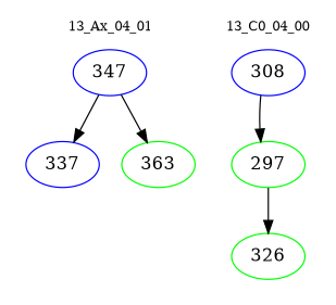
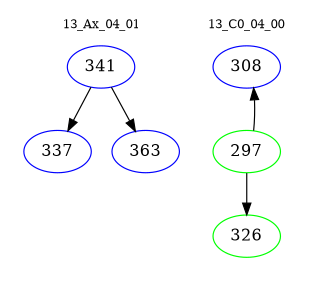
  digraph {
    node [color=blue]
    edge [color=black]
-   n1 [label=347]
+   n1 [label=341]
    n2 [label=337]
-   n3 [color=green label=363]
+   n3 [label=363]
    n4 [label=308]
    n5 [color=green label=297]
    n6 [color=green label=326]
    subgraph cluster_1 {
      color=white
      fontsize=10
      label="13_Ax_04_01"
      n1
      n2
      n3
    }
    subgraph cluster_2 {
      color=white
      fontsize=10
      label="13_C0_04_00"
      n4
      n5
      n6
    }
    n1 -> n2
    n1 -> n3
-   n4 -> n5
+   n5 -> n4
    n5 -> n6
  }
